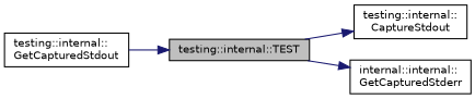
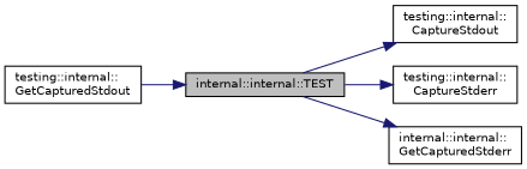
  digraph {
    rankdir=LR
    node [color=black fillcolor=white fontname=Helvetica fontsize=10 shape=record style=filled]
    edge [color=midnightblue fontname=Helvetica fontsize=10 labelfontname=Helvetica labelfontsize=10 style=solid]
-   n1 [fillcolor=grey75 fontcolor=black height=0.2 label="testing::internal::TEST" width=0.4]
+   n1 [fillcolor=grey75 fontcolor=black height=0.2 label="internal::internal::TEST" width=0.4]
    n2 [height=0.2 label="testing::internal::\lCaptureStdout" width=0.4]
+   n3 [height=0.2 label="testing::internal::\lCaptureStderr" width=0.4]
    n4 [height=0.2 label="internal::internal::\lGetCapturedStderr" width=0.4]
    n5 [height=0.2 label="testing::internal::\lGetCapturedStdout" width=0.4]
    n1 -> n2
+   n1 -> n3
    n1 -> n4
    n5 -> n1
  }
